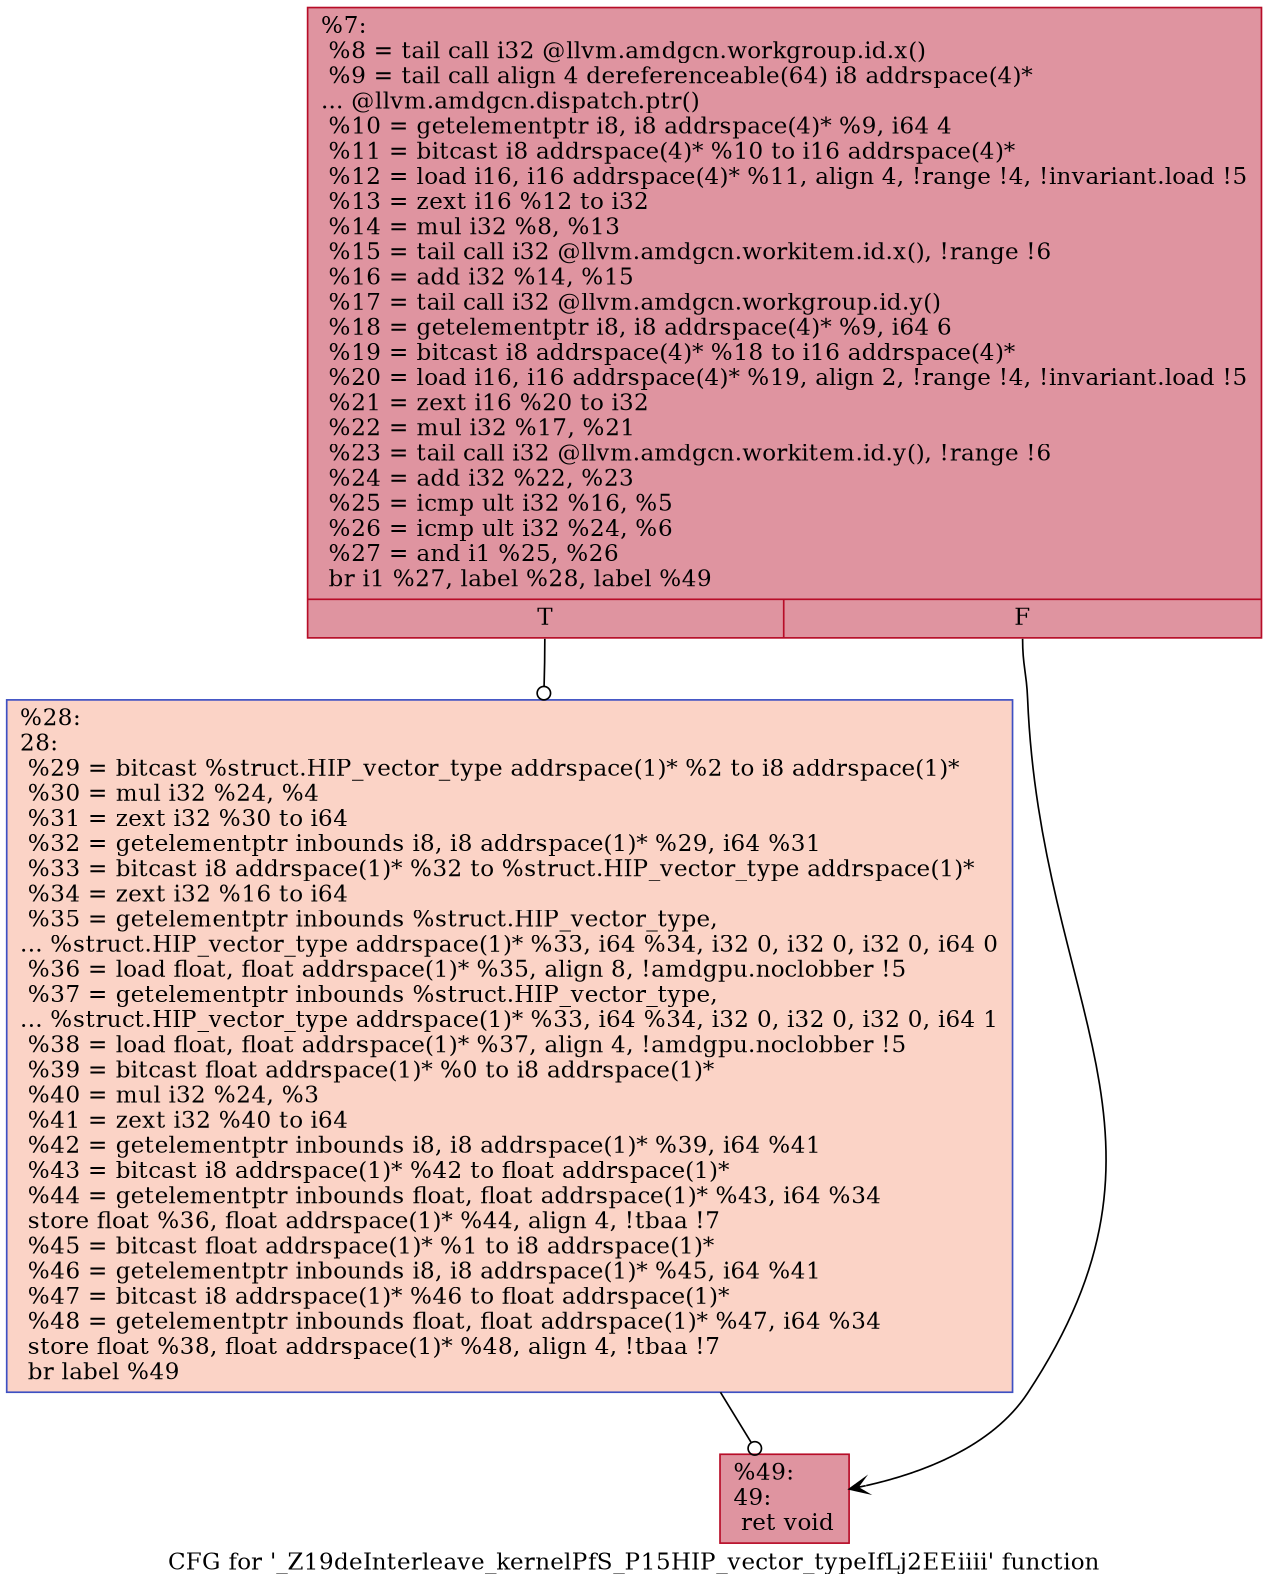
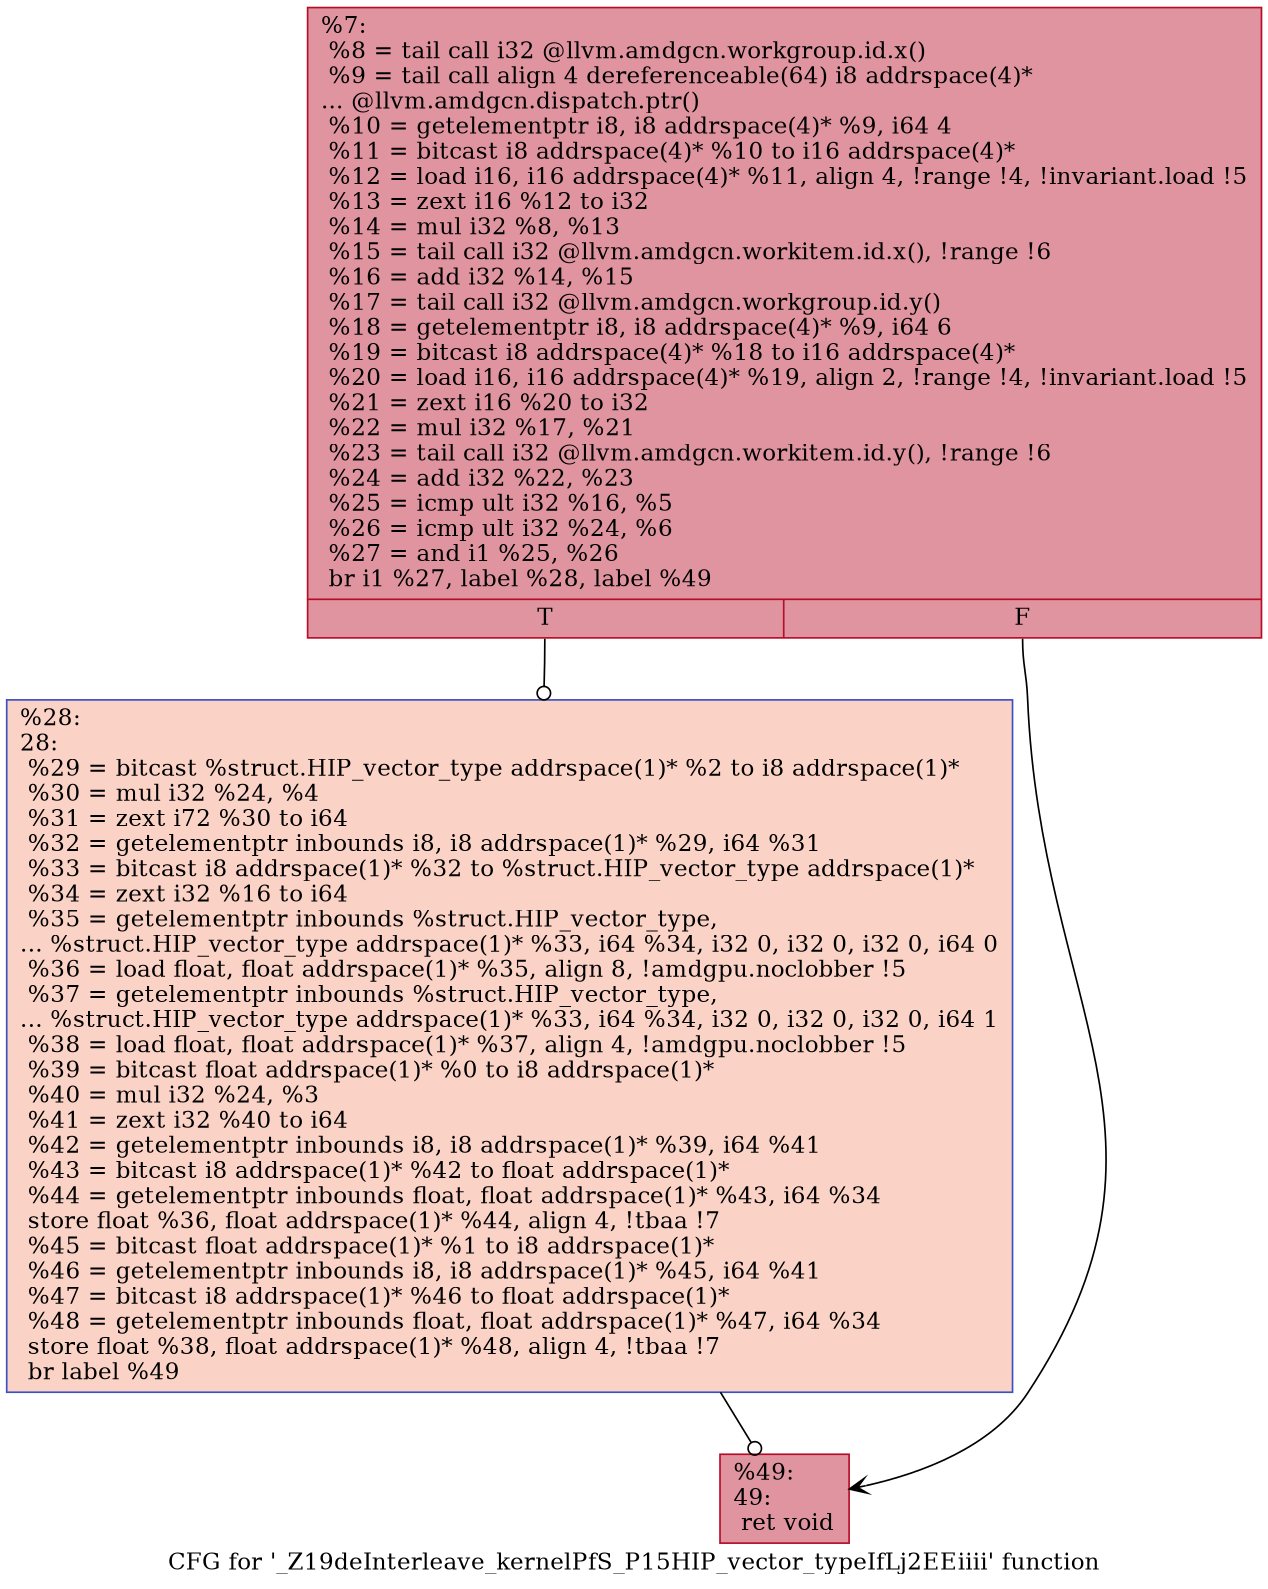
  digraph {
    label="CFG for '_Z19deInterleave_kernelPfS_P15HIP_vector_typeIfLj2EEiiii' function"
    node [color="#b70d28ff" fillcolor="#b70d2870" shape=record style=filled]
    edge [style=solid arrowhead=odot]
    n1 [label="{%7:\l  %8 = tail call i32 @llvm.amdgcn.workgroup.id.x()\l  %9 = tail call align 4 dereferenceable(64) i8 addrspace(4)*\l... @llvm.amdgcn.dispatch.ptr()\l  %10 = getelementptr i8, i8 addrspace(4)* %9, i64 4\l  %11 = bitcast i8 addrspace(4)* %10 to i16 addrspace(4)*\l  %12 = load i16, i16 addrspace(4)* %11, align 4, !range !4, !invariant.load !5\l  %13 = zext i16 %12 to i32\l  %14 = mul i32 %8, %13\l  %15 = tail call i32 @llvm.amdgcn.workitem.id.x(), !range !6\l  %16 = add i32 %14, %15\l  %17 = tail call i32 @llvm.amdgcn.workgroup.id.y()\l  %18 = getelementptr i8, i8 addrspace(4)* %9, i64 6\l  %19 = bitcast i8 addrspace(4)* %18 to i16 addrspace(4)*\l  %20 = load i16, i16 addrspace(4)* %19, align 2, !range !4, !invariant.load !5\l  %21 = zext i16 %20 to i32\l  %22 = mul i32 %17, %21\l  %23 = tail call i32 @llvm.amdgcn.workitem.id.y(), !range !6\l  %24 = add i32 %22, %23\l  %25 = icmp ult i32 %16, %5\l  %26 = icmp ult i32 %24, %6\l  %27 = and i1 %25, %26\l  br i1 %27, label %28, label %49\l|{<s0>T|<s1>F}}"]
-   n2 [color="#3d50c3ff" fillcolor="#f59c7d70" label="{%28:\l28:                                               \l  %29 = bitcast %struct.HIP_vector_type addrspace(1)* %2 to i8 addrspace(1)*\l  %30 = mul i32 %24, %4\l  %31 = zext i32 %30 to i64\l  %32 = getelementptr inbounds i8, i8 addrspace(1)* %29, i64 %31\l  %33 = bitcast i8 addrspace(1)* %32 to %struct.HIP_vector_type addrspace(1)*\l  %34 = zext i32 %16 to i64\l  %35 = getelementptr inbounds %struct.HIP_vector_type,\l... %struct.HIP_vector_type addrspace(1)* %33, i64 %34, i32 0, i32 0, i32 0, i64 0\l  %36 = load float, float addrspace(1)* %35, align 8, !amdgpu.noclobber !5\l  %37 = getelementptr inbounds %struct.HIP_vector_type,\l... %struct.HIP_vector_type addrspace(1)* %33, i64 %34, i32 0, i32 0, i32 0, i64 1\l  %38 = load float, float addrspace(1)* %37, align 4, !amdgpu.noclobber !5\l  %39 = bitcast float addrspace(1)* %0 to i8 addrspace(1)*\l  %40 = mul i32 %24, %3\l  %41 = zext i32 %40 to i64\l  %42 = getelementptr inbounds i8, i8 addrspace(1)* %39, i64 %41\l  %43 = bitcast i8 addrspace(1)* %42 to float addrspace(1)*\l  %44 = getelementptr inbounds float, float addrspace(1)* %43, i64 %34\l  store float %36, float addrspace(1)* %44, align 4, !tbaa !7\l  %45 = bitcast float addrspace(1)* %1 to i8 addrspace(1)*\l  %46 = getelementptr inbounds i8, i8 addrspace(1)* %45, i64 %41\l  %47 = bitcast i8 addrspace(1)* %46 to float addrspace(1)*\l  %48 = getelementptr inbounds float, float addrspace(1)* %47, i64 %34\l  store float %38, float addrspace(1)* %48, align 4, !tbaa !7\l  br label %49\l}"]
+   n2 [color="#3d50c3ff" fillcolor="#f59c7d70" label="{%28:\l28:                                               \l  %29 = bitcast %struct.HIP_vector_type addrspace(1)* %2 to i8 addrspace(1)*\l  %30 = mul i32 %24, %4\l  %31 = zext i72 %30 to i64\l  %32 = getelementptr inbounds i8, i8 addrspace(1)* %29, i64 %31\l  %33 = bitcast i8 addrspace(1)* %32 to %struct.HIP_vector_type addrspace(1)*\l  %34 = zext i32 %16 to i64\l  %35 = getelementptr inbounds %struct.HIP_vector_type,\l... %struct.HIP_vector_type addrspace(1)* %33, i64 %34, i32 0, i32 0, i32 0, i64 0\l  %36 = load float, float addrspace(1)* %35, align 8, !amdgpu.noclobber !5\l  %37 = getelementptr inbounds %struct.HIP_vector_type,\l... %struct.HIP_vector_type addrspace(1)* %33, i64 %34, i32 0, i32 0, i32 0, i64 1\l  %38 = load float, float addrspace(1)* %37, align 4, !amdgpu.noclobber !5\l  %39 = bitcast float addrspace(1)* %0 to i8 addrspace(1)*\l  %40 = mul i32 %24, %3\l  %41 = zext i32 %40 to i64\l  %42 = getelementptr inbounds i8, i8 addrspace(1)* %39, i64 %41\l  %43 = bitcast i8 addrspace(1)* %42 to float addrspace(1)*\l  %44 = getelementptr inbounds float, float addrspace(1)* %43, i64 %34\l  store float %36, float addrspace(1)* %44, align 4, !tbaa !7\l  %45 = bitcast float addrspace(1)* %1 to i8 addrspace(1)*\l  %46 = getelementptr inbounds i8, i8 addrspace(1)* %45, i64 %41\l  %47 = bitcast i8 addrspace(1)* %46 to float addrspace(1)*\l  %48 = getelementptr inbounds float, float addrspace(1)* %47, i64 %34\l  store float %38, float addrspace(1)* %48, align 4, !tbaa !7\l  br label %49\l}"]
    n3 [label="{%49:\l49:                                               \l  ret void\l}"]
    n1 -> n2 [tailport=s0]
    n1 -> n3 [tailport=s1 arrowhead=vee]
    n2 -> n3
  }
